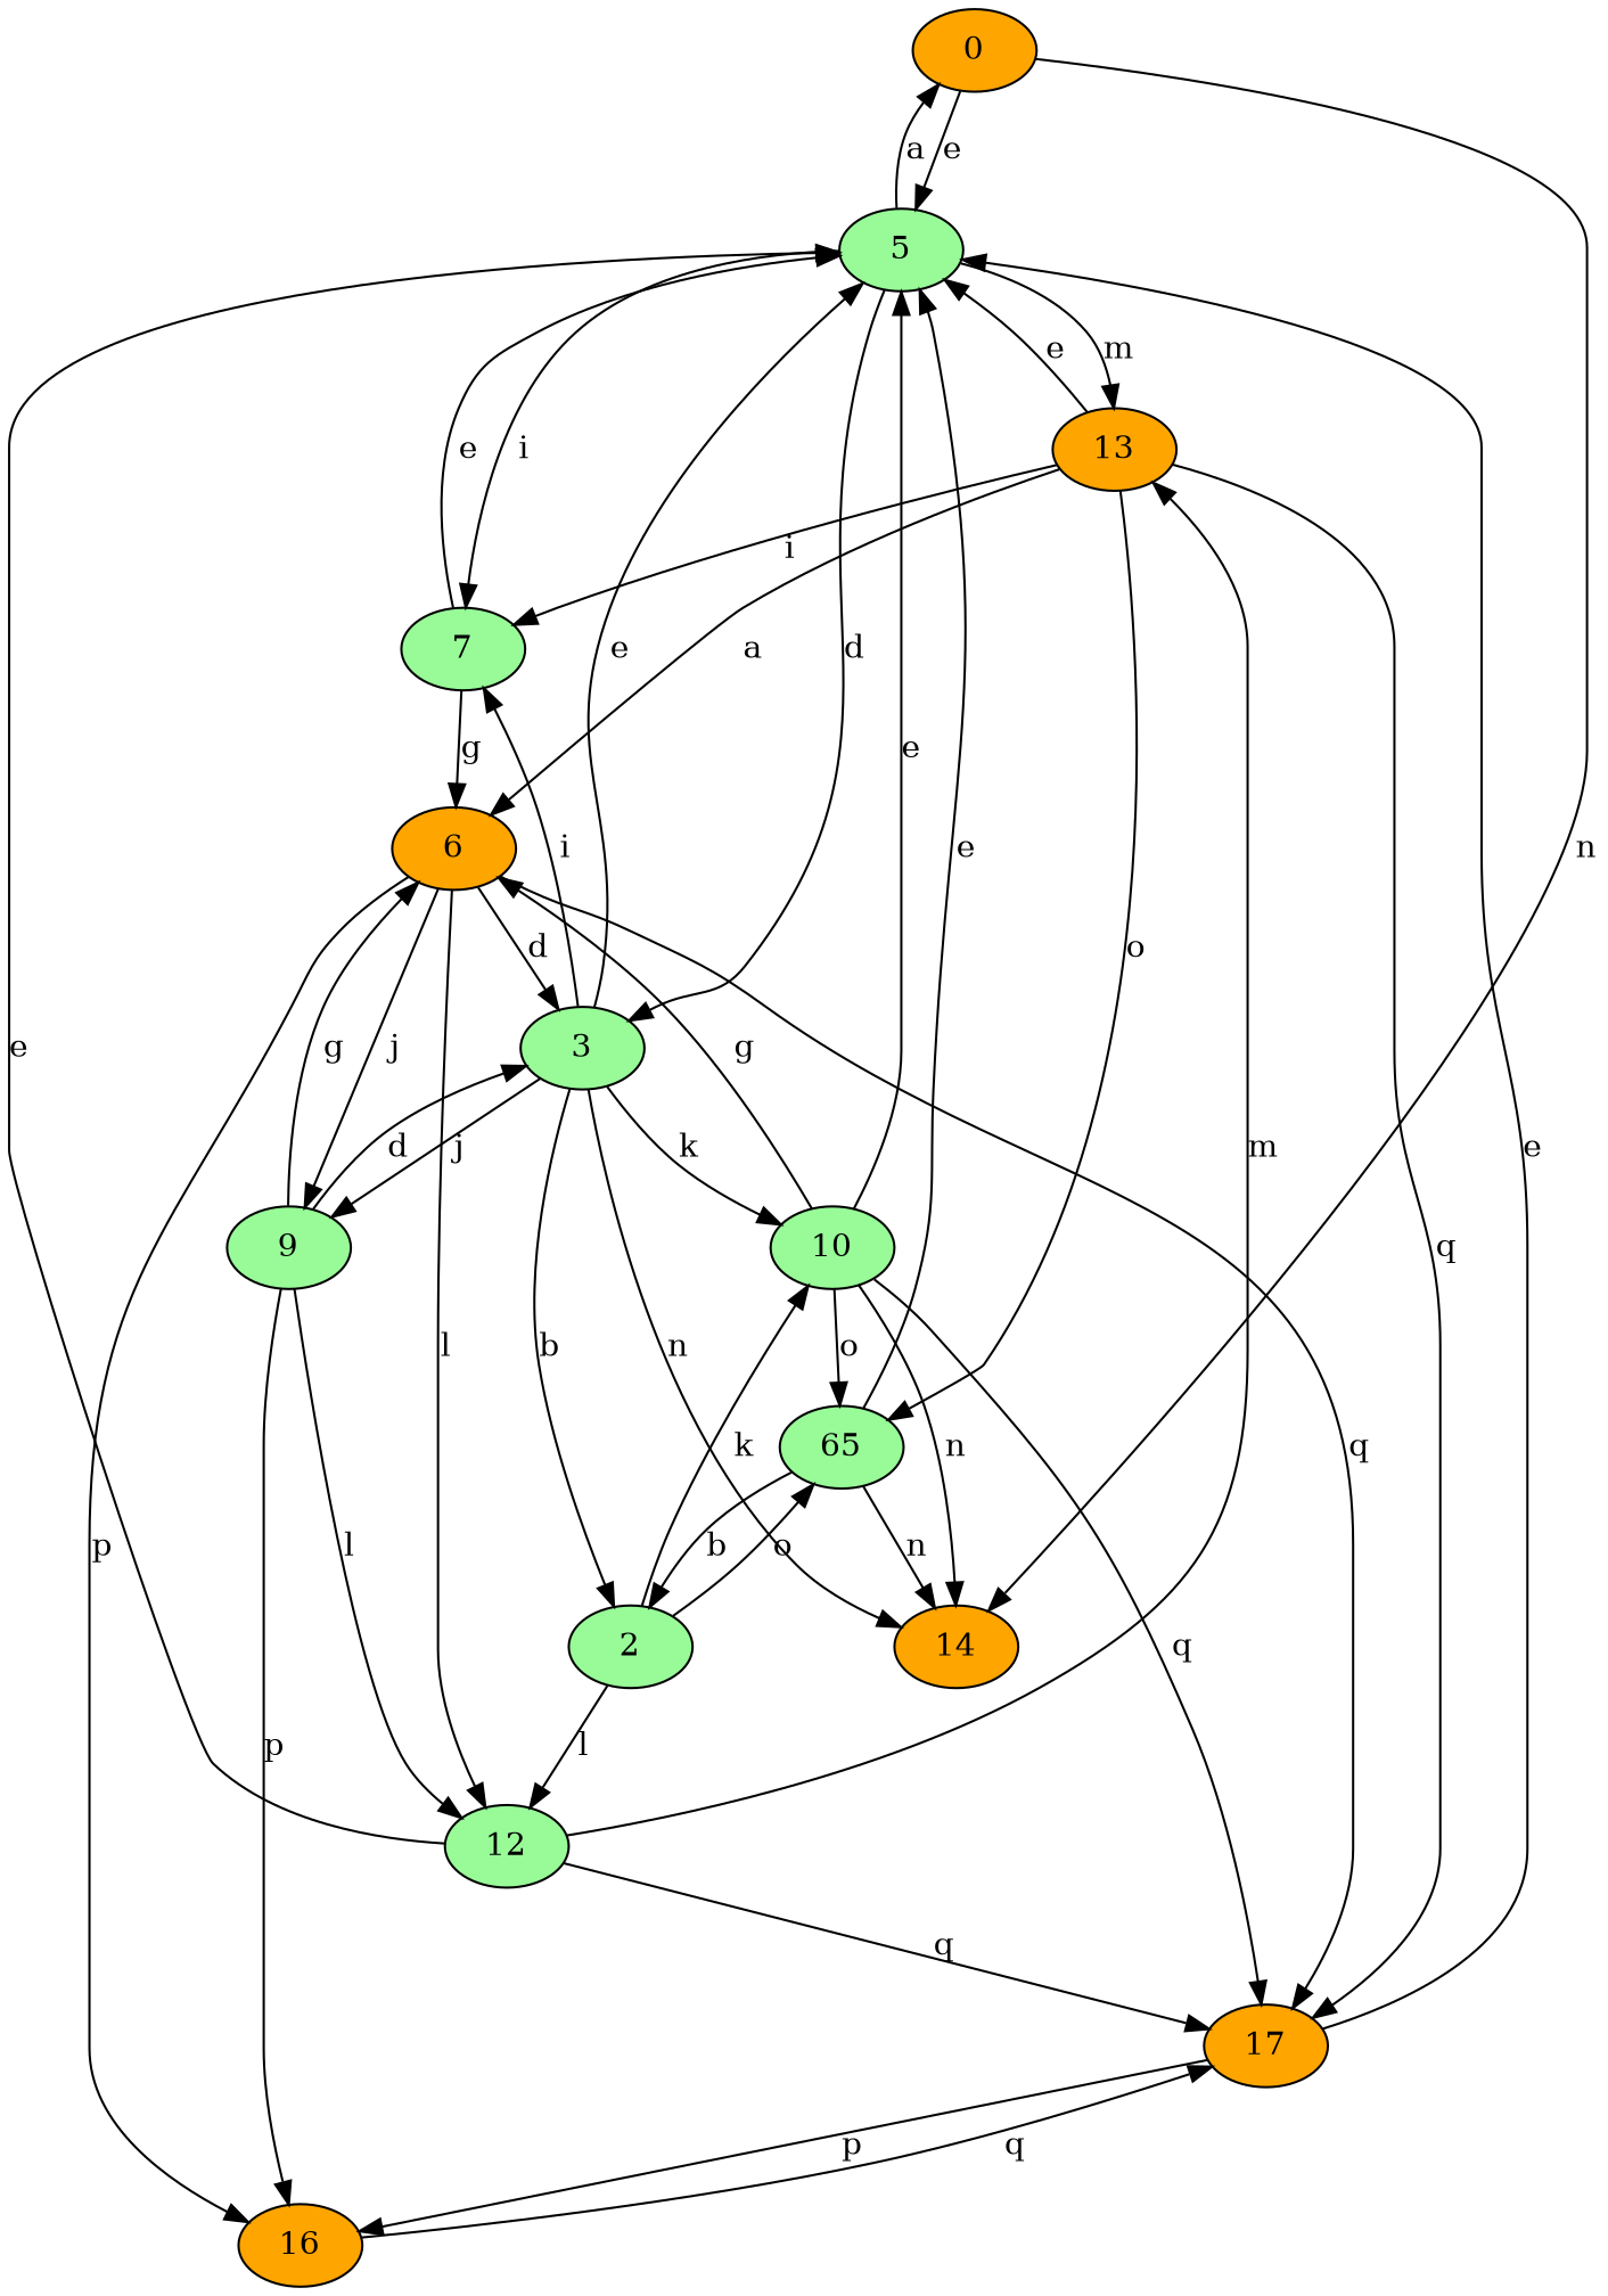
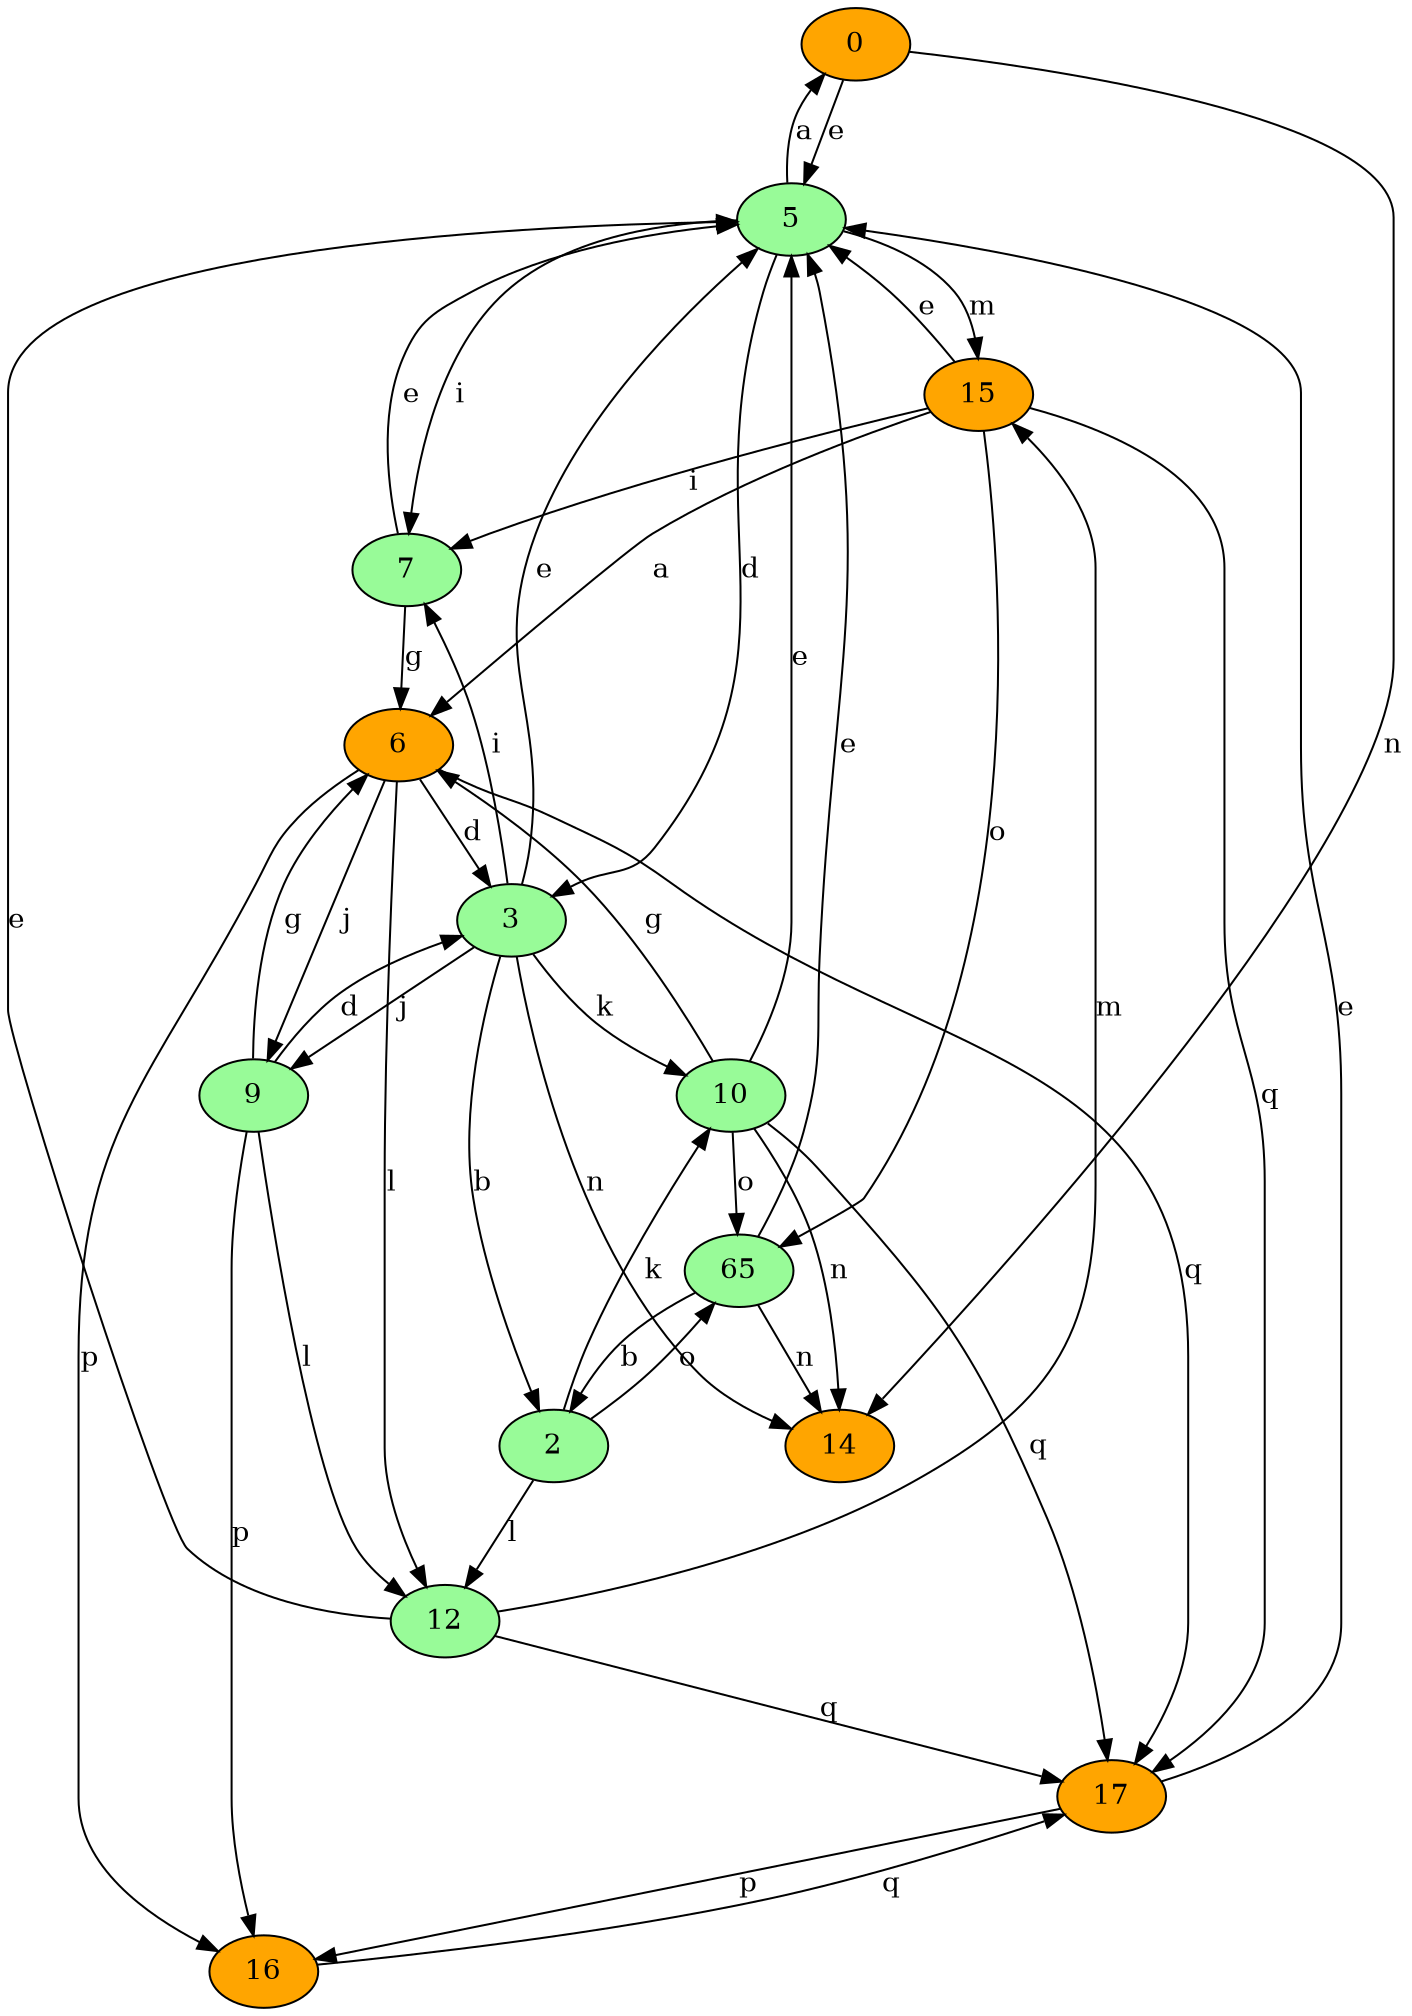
  strict digraph {
    node [fillcolor=palegreen style=filled]
    0 [fillcolor=orange]
    5
    14 [fillcolor=orange]
    3
    7
-   13 [fillcolor=orange]
+   13 [fillcolor=orange label=15]
    2
    10
    12
    n10 [label=65]
    6 [fillcolor=orange]
    17 [fillcolor=orange]
    9
    16 [fillcolor=orange]
    0 -> 5 [label=e]
    0 -> 14 [label=n]
    5 -> 0 [label=a]
    5 -> 3 [label=d]
    5 -> 7 [label=i]
    5 -> 13 [label=m]
    3 -> 5 [label=e]
    3 -> 14 [label=n]
    3 -> 7 [label=i]
    3 -> 2 [label=b]
    3 -> 10 [label=k]
    3 -> 9 [label=j]
    7 -> 5 [label=e]
    7 -> 6 [label=g]
    13 -> 5 [label=e]
    13 -> 7 [label=i]
    13 -> n10 [label=o]
    13 -> 6 [label=a]
    13 -> 17 [label=q]
    2 -> 10 [label=k]
    2 -> 12 [label=l]
    2 -> n10 [label=o]
    10 -> 5 [label=e]
    10 -> 14 [label=n]
    10 -> n10 [label=o]
    10 -> 6 [label=g]
    10 -> 17 [label=q]
    12 -> 5 [label=e]
    12 -> 13 [label=m]
    12 -> 17 [label=q]
    n10 -> 5 [label=e]
    n10 -> 14 [label=n]
    n10 -> 2 [label=b]
    6 -> 3 [label=d]
    6 -> 12 [label=l]
    6 -> 17 [label=q]
    6 -> 9 [label=j]
    6 -> 16 [label=p]
    17 -> 5 [label=e]
    17 -> 16 [label=p]
    9 -> 3 [label=d]
    9 -> 12 [label=l]
    9 -> 6 [label=g]
    9 -> 16 [label=p]
    16 -> 17 [label=q]
  }
